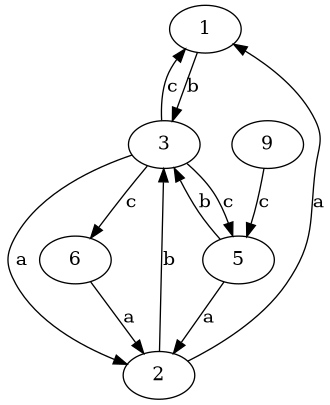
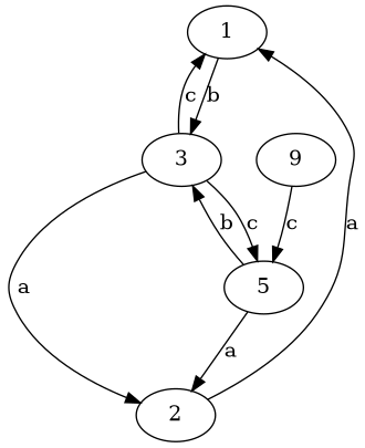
  strict digraph {
    1
    3
    5
    2
-   6
    n6 [label=9]
    1 -> 3 [label=b]
    3 -> 1 [label=c]
    3 -> 5 [label=c]
    3 -> 2 [label=a]
-   3 -> 6 [label=c]
    5 -> 3 [label=b]
    5 -> 2 [label=a]
    2 -> 1 [label=a]
-   2 -> 3 [label=b]
-   6 -> 2 [label=a]
    n6 -> 5 [label=c]
  }
